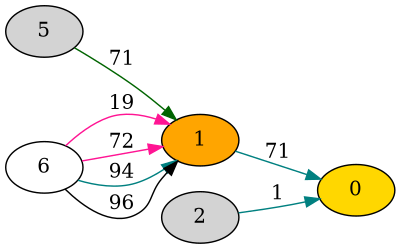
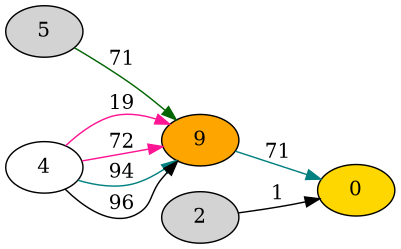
  digraph {
    rankdir=LR
    ranksep=equally
    node [fillcolor=lightgrey style=filled]
    edge [color=teal]
    0 [fillcolor=gold]
-   1 [fillcolor=orange]
+   1 [fillcolor=orange label=9]
    2
    n4 [label=5]
-   4 [fillcolor=white label=6]
+   4 [fillcolor=white]
    subgraph sub_1 {
      rank=same
      0
    }
    subgraph sub_2 {
      rank=same
      1
    }
    subgraph sub_3 {
      rank=same
    }
    subgraph sub_4 {
      rank=same
      2
    }
    subgraph sub_5 {
      rank=same
    }
    subgraph sub_6 {
      rank=same
      n4
    }
    subgraph sub_7 {
      rank=same
    }
    subgraph sub_8 {
      rank=same
      4
    }
    subgraph sub_9 {
      rank=same
    }
    1 -> 0 [label=71]
-   2 -> 0 [label=1]
+   2 -> 0 [color=black label=1]
    n4 -> 1 [color=darkgreen label=71]
    4 -> 1 [color=deeppink label=19]
    4 -> 1 [color=deeppink label=72]
    4 -> 1 [label=94]
    4 -> 1 [color=black label=96]
  }
